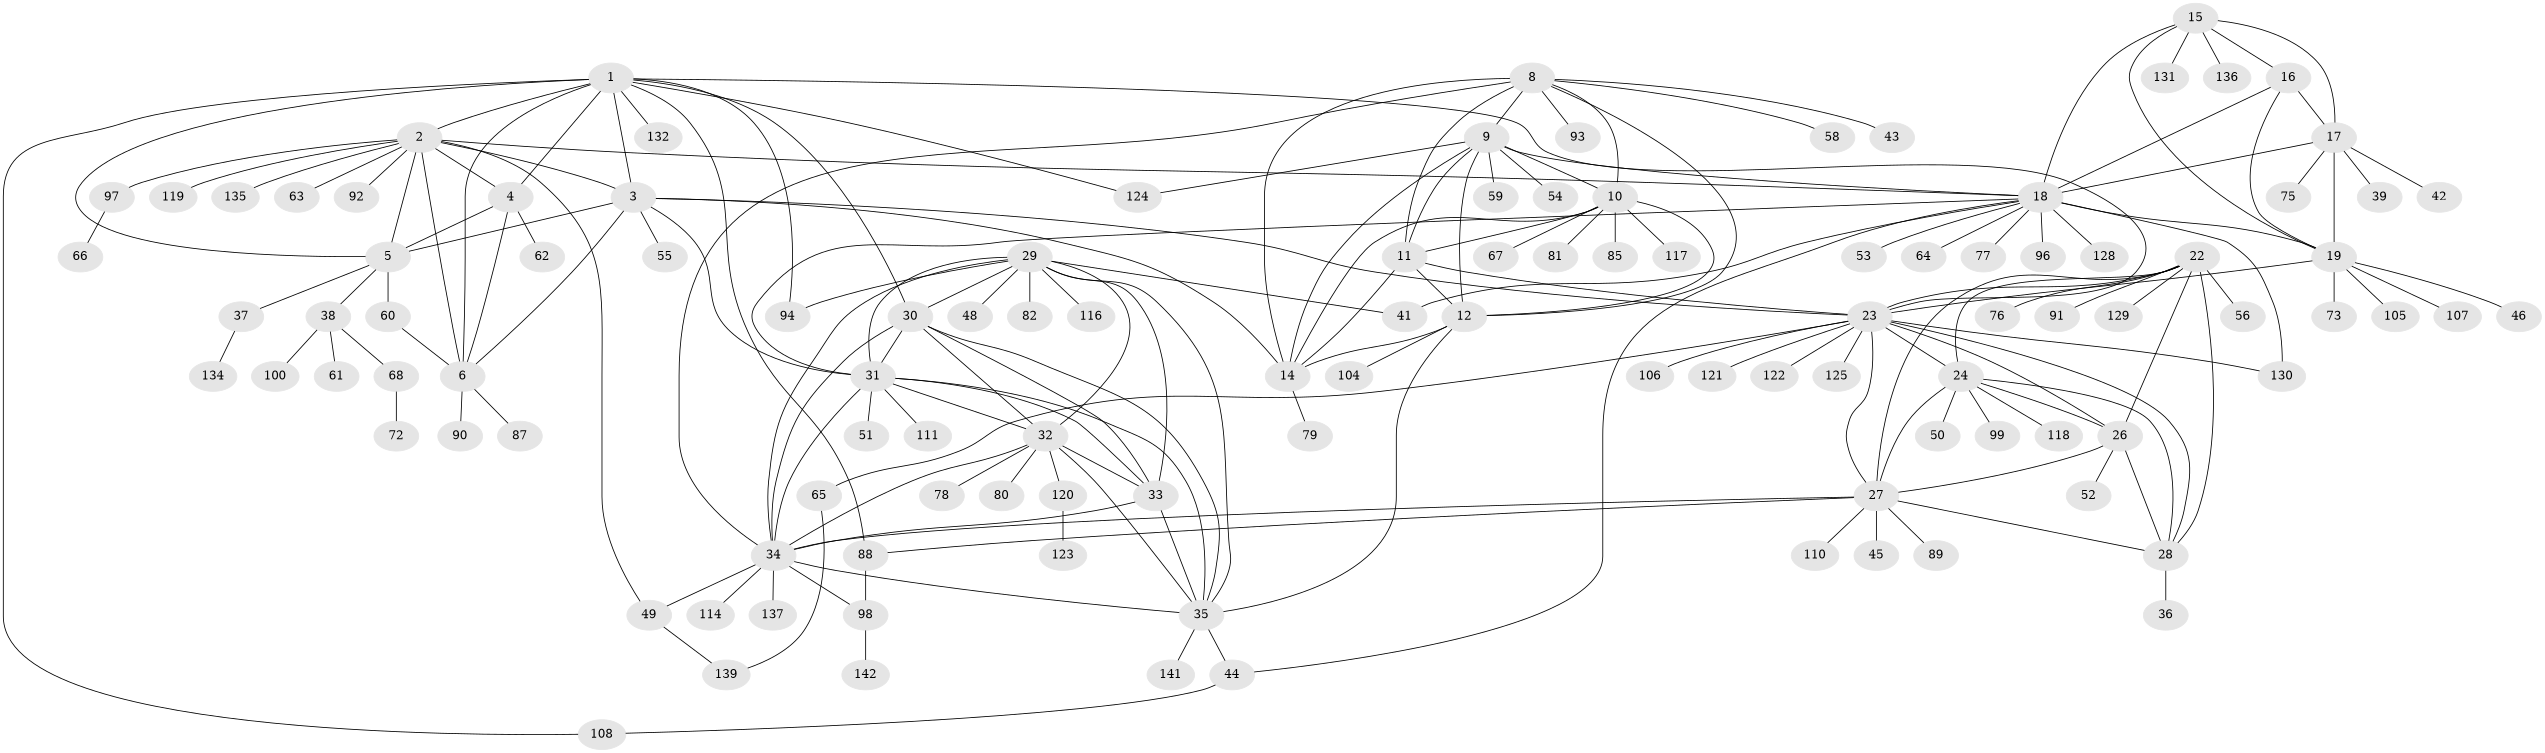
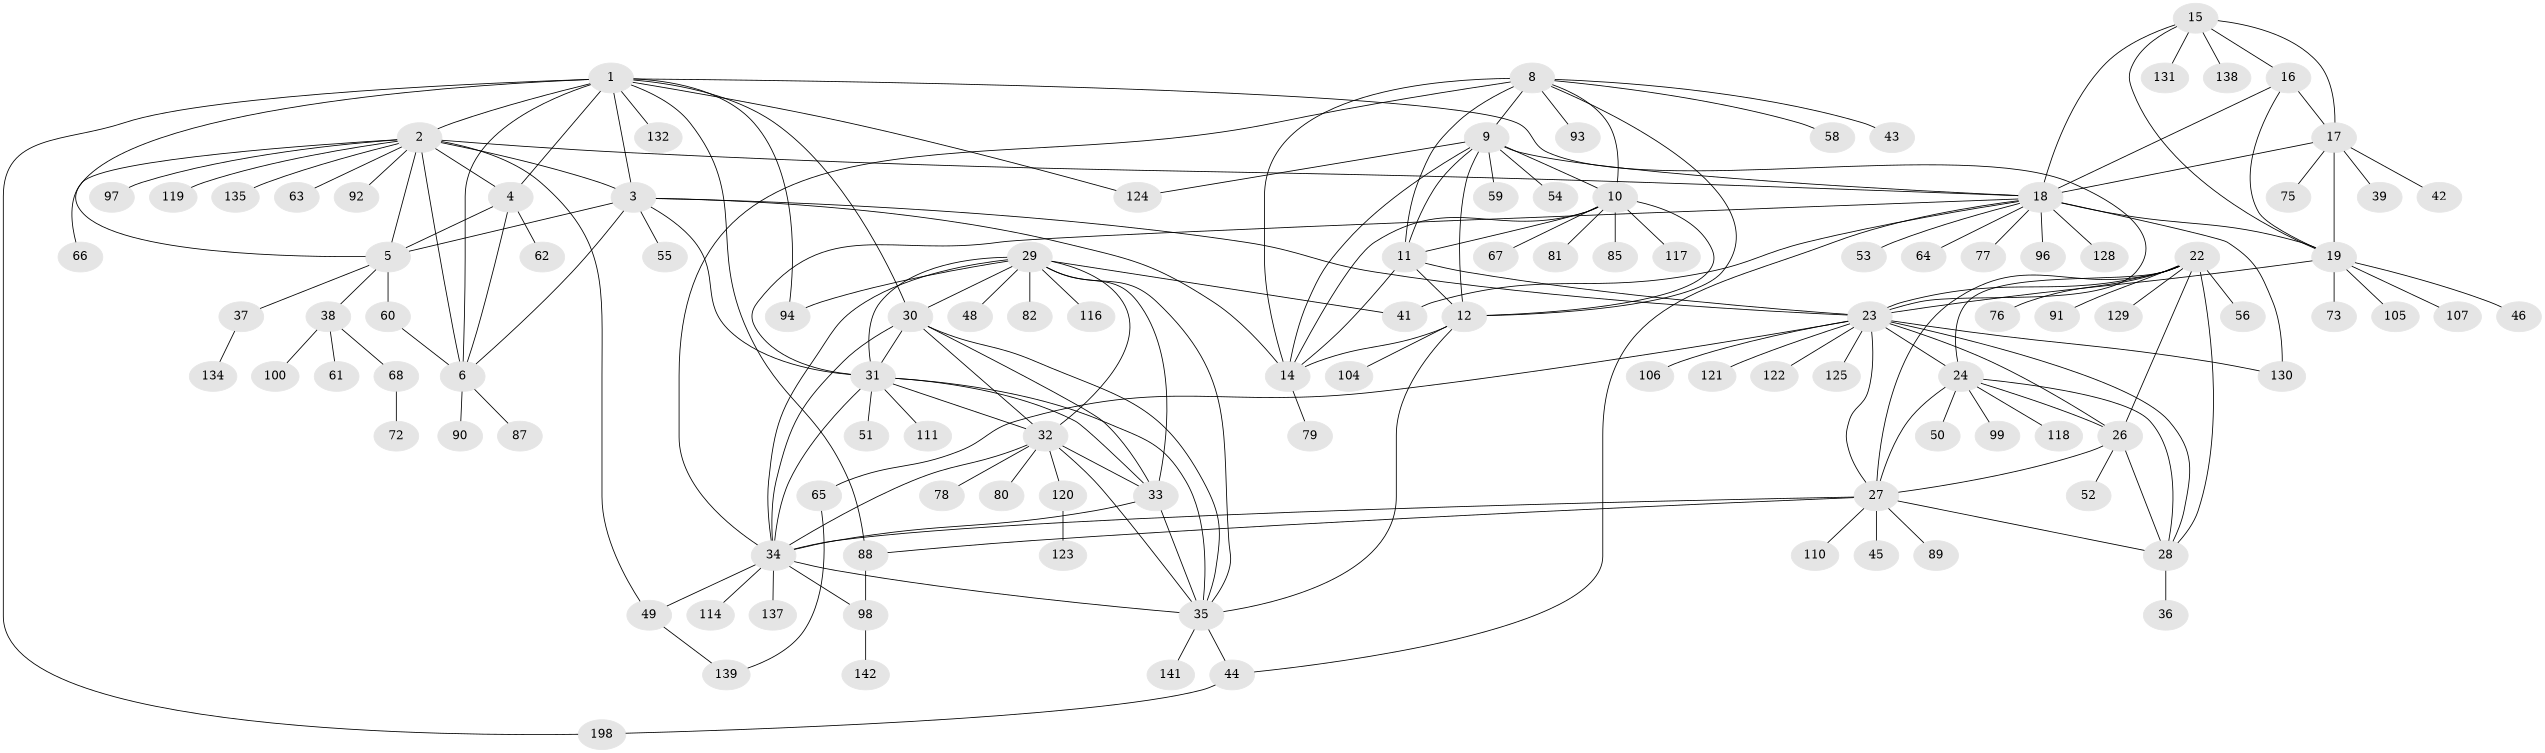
  graph {
    node [color=gray90 style=filled]
    1 [super="+69"]
    2 [super="+7"]
    3 [super="+70"]
    4 [super="+126"]
    5 [super="+95"]
    6
    23 [super="+86"]
    30
    88
    94
-   108
+   108 [label=198]
    124
    132
    18 [super="+40"]
    49
    63
    66
    92
    97
    119
    135
    14 [super="+103"]
    31 [super="+74"]
    55
    62
    37 [super="+138"]
    38
    60
    87
    90
    130
    24 [super="+25"]
    26 [super="+112"]
    27 [super="+101"]
    28
    65
    106
    121
    122
    125
    34 [super="+57"]
    35
    32
    33 [super="+127"]
    98
    19 [super="+21"]
    41
    44
    53
    64
    77
    96
    128
    139
    79
    51
    111
    134
    61 [super="+84"]
    68
    100
    8 [super="+13"]
    9 [super="+140"]
    10 [super="+43"]
    11
    12 [super="+109"]
    58
    n68 [label=43]
    93
    54
    59
    67 [super="+133"]
    81
    85
    117
    104
    114
    137
    141
    15 [super="+113"]
    16
    17 [super="+20"]
    131
-   136
+   136 [label=138]
    39 [super="+47"]
    42
    75
    46
    73
    105
    107
    22 [super="+102"]
    56
    76
    91
    129
    50
    99
    118
    52
    45
    89
    110
    36
    29 [super="+115"]
    48
    82
    116
    78
    80
    120
    123
    142
    72
    1 -- 2 [weight=2]
    1 -- 3
    1 -- 4
    1 -- 5
    1 -- 6
    1 -- 23
    1 -- 30
    1 -- 88
    1 -- 94
    1 -- 108
    1 -- 124
    1 -- 132
    2 -- 3 [weight=2]
    2 -- 4 [weight=2]
    2 -- 5 [weight=2]
    2 -- 6 [weight=2]
    2 -- 18
    2 -- 49
    2 -- 63
-   97 -- 66
+   2 -- 66
    2 -- 92
    2 -- 97
    2 -- 119
    2 -- 135
    3 -- 5
    3 -- 6
    3 -- 23
    3 -- 14
    3 -- 31
    3 -- 55
    4 -- 5
    4 -- 6
    4 -- 62
    5 -- 37
    5 -- 38
    5 -- 60
    6 -- 87
    6 -- 90
    23 -- 130
    23 -- 24 [weight=2]
    23 -- 26
    23 -- 27
    23 -- 28
    23 -- 65
    23 -- 106
    23 -- 121
    23 -- 122
    23 -- 125
    30 -- 31
    30 -- 34
    30 -- 35
    30 -- 32
    30 -- 33
    88 -- 98
    18 -- 31
    18 -- 130
    18 -- 19 [weight=2]
    18 -- 41
    18 -- 44
    18 -- 53
    18 -- 64
    18 -- 77
    18 -- 96
    18 -- 128
    49 -- 139
    14 -- 79
    31 -- 34
    31 -- 35
    31 -- 32
    31 -- 33
    31 -- 51
    31 -- 111
    37 -- 134
    38 -- 61
    38 -- 68
    38 -- 100
    60 -- 6
    24 -- 26 [weight=2]
    24 -- 27 [weight=2]
    24 -- 28 [weight=2]
    24 -- 50
    24 -- 99
    24 -- 118
    26 -- 27
    26 -- 28
    26 -- 52
    27 -- 88
    27 -- 28
    27 -- 34
    27 -- 45
    27 -- 89
    27 -- 110
    28 -- 36
    65 -- 139
    34 -- 49
    34 -- 35
    34 -- 98
    34 -- 114
    34 -- 137
    35 -- 44
    35 -- 141
    32 -- 34
    32 -- 35
    32 -- 33
    32 -- 78
    32 -- 80
    32 -- 120
    33 -- 34
    33 -- 35
    98 -- 142
    19 -- 23
    19 -- 46
    19 -- 73
    19 -- 105
    19 -- 107
    44 -- 108
    68 -- 72
    8 -- 14 [weight=2]
    8 -- 34
    8 -- 9 [weight=2]
    8 -- 10 [weight=2]
    8 -- 11 [weight=2]
    8 -- 12 [weight=2]
    8 -- 58
    8 -- n68
    8 -- 93
    9 -- 124
    9 -- 18
    9 -- 14
    9 -- 10
    9 -- 11
    9 -- 12
    9 -- 54
    9 -- 59
    10 -- 14
    10 -- 11
    10 -- 12
    10 -- 67
    10 -- 81
    10 -- 85
    10 -- 117
    11 -- 23
    11 -- 14
    11 -- 12
    12 -- 14
    12 -- 35
    12 -- 104
    15 -- 18
    15 -- 19 [weight=2]
    15 -- 16
    15 -- 17 [weight=2]
    15 -- 131
    15 -- 136
    16 -- 18
    16 -- 19 [weight=2]
    16 -- 17 [weight=2]
    17 -- 18 [weight=2]
    17 -- 19 [weight=4]
    17 -- 39
    17 -- 42
    17 -- 75
    22 -- 23
    22 -- 24 [weight=2]
    22 -- 26
    22 -- 27
    22 -- 28
    22 -- 56
    22 -- 76
    22 -- 91
    22 -- 129
    29 -- 30
    29 -- 94
    29 -- 31
    29 -- 34
    29 -- 35
    29 -- 32
    29 -- 33
    29 -- 41
    29 -- 48
    29 -- 82
    29 -- 116
    120 -- 123
  }
